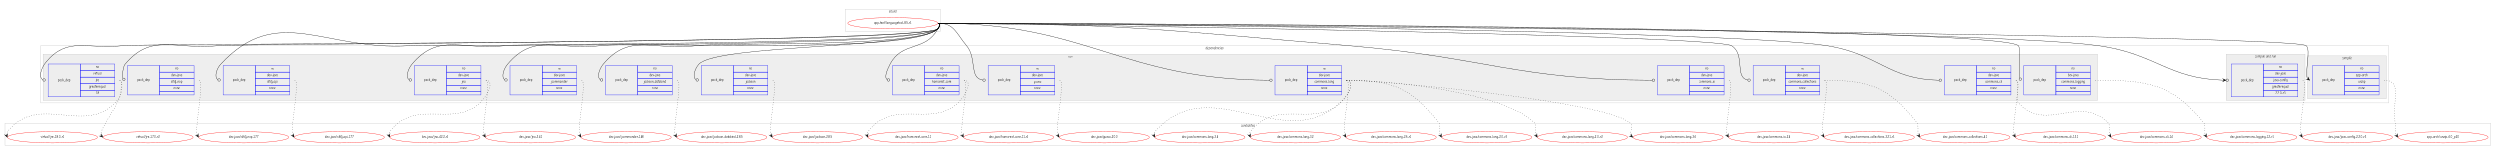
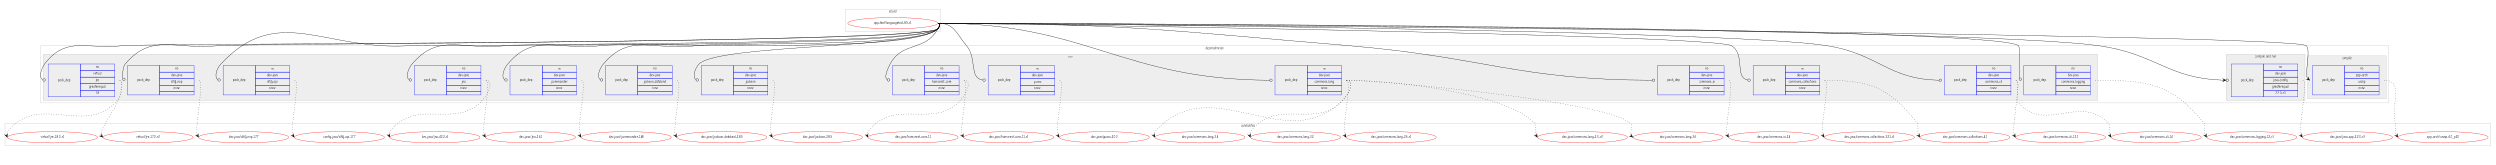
  digraph {
    compound=true
    concentrate=true
    fontname="Comic Neue"
    fontsize=10
    newrank=true
    rankdir=TB
    ranksep=1.5
    node [color=red fontname="Comic Neue" fontsize=10]
    edge [arrowhead=vee fontname="Comic Neue" headport=w style=dotted tailport=e weight=100]
    n1 [label="app-text/languagetool-8.5-r1" width=4]
    n2 [color=blue label=<<TABLE BORDER="0" CELLBORDER="1" CELLSPACING="0" CELLPADDING="4" WIDTH="220"><TR><TD ROWSPAN="6" CELLPADDING="30">pack_dep</TD></TR><TR><TD WIDTH="110">no</TD></TR><TR><TD>app-arch</TD></TR><TR><TD>unzip</TD></TR><TR><TD>none</TD></TR><TR><TD></TD></TR></TABLE>> shape=none]
    n3 [color=blue label=<<TABLE BORDER="0" CELLBORDER="1" CELLSPACING="0" CELLPADDING="4" WIDTH="220"><TR><TD ROWSPAN="6" CELLPADDING="30">pack_dep</TD></TR><TR><TD WIDTH="110">no</TD></TR><TR><TD>dev-java</TD></TR><TR><TD>java-config</TD></TR><TR><TD>greaterequal</TD></TR><TR><TD>2.2.0-r3</TD></TR></TABLE>> shape=none]
    n4 [color=blue label=<<TABLE BORDER="0" CELLBORDER="1" CELLSPACING="0" CELLPADDING="4" WIDTH="220"><TR><TD ROWSPAN="6" CELLPADDING="30">pack_dep</TD></TR><TR><TD WIDTH="110">no</TD></TR><TR><TD>dev-java</TD></TR><TR><TD>commons-logging</TD></TR><TR><TD>none</TD></TR><TR><TD></TD></TR></TABLE>> shape=none]
    n5 [color=blue label=<<TABLE BORDER="0" CELLBORDER="1" CELLSPACING="0" CELLPADDING="4" WIDTH="220"><TR><TD ROWSPAN="6" CELLPADDING="30">pack_dep</TD></TR><TR><TD WIDTH="110">no</TD></TR><TR><TD>dev-java</TD></TR><TR><TD>commons-cli</TD></TR><TR><TD>none</TD></TR><TR><TD></TD></TR></TABLE>> shape=none]
    n6 [color=blue label=<<TABLE BORDER="0" CELLBORDER="1" CELLSPACING="0" CELLPADDING="4" WIDTH="220"><TR><TD ROWSPAN="6" CELLPADDING="30">pack_dep</TD></TR><TR><TD WIDTH="110">no</TD></TR><TR><TD>dev-java</TD></TR><TR><TD>commons-collections</TD></TR><TR><TD>none</TD></TR><TR><TD></TD></TR></TABLE>> shape=none]
    n7 [color=blue label=<<TABLE BORDER="0" CELLBORDER="1" CELLSPACING="0" CELLPADDING="4" WIDTH="220"><TR><TD ROWSPAN="6" CELLPADDING="30">pack_dep</TD></TR><TR><TD WIDTH="110">no</TD></TR><TR><TD>dev-java</TD></TR><TR><TD>commons-io</TD></TR><TR><TD>none</TD></TR><TR><TD></TD></TR></TABLE>> shape=none]
    n8 [color=blue label=<<TABLE BORDER="0" CELLBORDER="1" CELLSPACING="0" CELLPADDING="4" WIDTH="220"><TR><TD ROWSPAN="6" CELLPADDING="30">pack_dep</TD></TR><TR><TD WIDTH="110">no</TD></TR><TR><TD>dev-java</TD></TR><TR><TD>commons-lang</TD></TR><TR><TD>none</TD></TR><TR><TD></TD></TR></TABLE>> shape=none]
    n9 [color=blue label=<<TABLE BORDER="0" CELLBORDER="1" CELLSPACING="0" CELLPADDING="4" WIDTH="220"><TR><TD ROWSPAN="6" CELLPADDING="30">pack_dep</TD></TR><TR><TD WIDTH="110">no</TD></TR><TR><TD>dev-java</TD></TR><TR><TD>guava</TD></TR><TR><TD>none</TD></TR><TR><TD></TD></TR></TABLE>> shape=none]
    n10 [color=blue label=<<TABLE BORDER="0" CELLBORDER="1" CELLSPACING="0" CELLPADDING="4" WIDTH="220"><TR><TD ROWSPAN="6" CELLPADDING="30">pack_dep</TD></TR><TR><TD WIDTH="110">no</TD></TR><TR><TD>dev-java</TD></TR><TR><TD>hamcrest-core</TD></TR><TR><TD>none</TD></TR><TR><TD></TD></TR></TABLE>> shape=none]
    n11 [color=blue label=<<TABLE BORDER="0" CELLBORDER="1" CELLSPACING="0" CELLPADDING="4" WIDTH="220"><TR><TD ROWSPAN="6" CELLPADDING="30">pack_dep</TD></TR><TR><TD WIDTH="110">no</TD></TR><TR><TD>dev-java</TD></TR><TR><TD>jackson</TD></TR><TR><TD>none</TD></TR><TR><TD></TD></TR></TABLE>> shape=none]
    n12 [color=blue label=<<TABLE BORDER="0" CELLBORDER="1" CELLSPACING="0" CELLPADDING="4" WIDTH="220"><TR><TD ROWSPAN="6" CELLPADDING="30">pack_dep</TD></TR><TR><TD WIDTH="110">no</TD></TR><TR><TD>dev-java</TD></TR><TR><TD>jackson-databind</TD></TR><TR><TD>none</TD></TR><TR><TD></TD></TR></TABLE>> shape=none]
    n13 [color=blue label=<<TABLE BORDER="0" CELLBORDER="1" CELLSPACING="0" CELLPADDING="4" WIDTH="220"><TR><TD ROWSPAN="6" CELLPADDING="30">pack_dep</TD></TR><TR><TD WIDTH="110">no</TD></TR><TR><TD>dev-java</TD></TR><TR><TD>jcommander</TD></TR><TR><TD>none</TD></TR><TR><TD></TD></TR></TABLE>> shape=none]
    n14 [color=blue label=<<TABLE BORDER="0" CELLBORDER="1" CELLSPACING="0" CELLPADDING="4" WIDTH="220"><TR><TD ROWSPAN="6" CELLPADDING="30">pack_dep</TD></TR><TR><TD WIDTH="110">no</TD></TR><TR><TD>dev-java</TD></TR><TR><TD>jna</TD></TR><TR><TD>none</TD></TR><TR><TD></TD></TR></TABLE>> shape=none]
    n15 [color=blue label=<<TABLE BORDER="0" CELLBORDER="1" CELLSPACING="0" CELLPADDING="4" WIDTH="220"><TR><TD ROWSPAN="6" CELLPADDING="30">pack_dep</TD></TR><TR><TD WIDTH="110">no</TD></TR><TR><TD>dev-java</TD></TR><TR><TD>slf4j-api</TD></TR><TR><TD>none</TD></TR><TR><TD></TD></TR></TABLE>> shape=none]
    n16 [color=blue label=<<TABLE BORDER="0" CELLBORDER="1" CELLSPACING="0" CELLPADDING="4" WIDTH="220"><TR><TD ROWSPAN="6" CELLPADDING="30">pack_dep</TD></TR><TR><TD WIDTH="110">no</TD></TR><TR><TD>dev-java</TD></TR><TR><TD>slf4j-nop</TD></TR><TR><TD>none</TD></TR><TR><TD></TD></TR></TABLE>> shape=none]
    n17 [color=blue label=<<TABLE BORDER="0" CELLBORDER="1" CELLSPACING="0" CELLPADDING="4" WIDTH="220"><TR><TD ROWSPAN="6" CELLPADDING="30">pack_dep</TD></TR><TR><TD WIDTH="110">no</TD></TR><TR><TD>virtual</TD></TR><TR><TD>jre</TD></TR><TR><TD>greaterequal</TD></TR><TR><TD>1.8</TD></TR></TABLE>> shape=none]
    n18 [label="app-arch/unzip-6.0_p20" width=4]
-   n19 [label="dev-java/java-config-2.2.0-r3" width=4]
+   n19 [label="dev-java/java-app-2.2.0-r3" width=4]
    n20 [label="dev-java/commons-cli-1.3.1" width=4]
    n21 [label="dev-java/commons-cli-1.4" width=4]
    n22 [label="dev-java/commons-collections-3.2.1-r1" width=4]
    n23 [label="dev-java/commons-collections-4.1" width=4]
    n24 [label="dev-java/commons-io-2.4" width=4]
    n25 [label="dev-java/commons-lang-2.0-r2" width=4]
-   n26 [label="dev-java/commons-lang-2.0-r3" width=4]
    n27 [label="dev-java/commons-lang-2.6-r1" width=4]
    n28 [label="dev-java/commons-lang-3.2" width=4]
    n29 [label="dev-java/commons-lang-3.4" width=4]
    n30 [label="dev-java/commons-lang-3.6" width=4]
    n31 [label="dev-java/commons-logging-1.2-r1" width=4]
    n32 [label="dev-java/guava-20.0" width=4]
    n33 [label="dev-java/hamcrest-core-1.1-r1" width=4]
    n34 [label="dev-java/hamcrest-core-1.1" width=4]
    n35 [label="dev-java/jackson-2.8.5" width=4]
    n36 [label="dev-java/jackson-databind-2.8.5" width=4]
    n37 [label="dev-java/jcommander-1.48" width=4]
    n38 [label="dev-java/jna-3.4.1" width=4]
    n39 [label="dev-java/jna-4.2.2-r1" width=4]
-   n40 [label="dev-java/slf4j-api-1.7.7" width=4]
+   n40 [label="config-java/slf4j-api-1.7.7" width=4]
    n41 [label="dev-java/slf4j-nop-1.7.7" width=4]
    n42 [label="virtual/jre-1.7.0-r2" width=4]
    n43 [label="virtual/jre-1.8.0-r1" width=4]
    subgraph cluster_1 {
      color=gray
      label=<<i>ebuild</i>>
      rank=same
      n1
    }
    subgraph cluster_2 {
      color=gray
      label=<<i>dependencies</i>>
      subgraph cluster_3 {
        color=gray
        fillcolor="#eeeeee"
        label=<<i>compile</i>>
        style=filled
        subgraph sub_4 {
          color=gray
          fillcolor="#eeeeee"
          label=<<i>compile</i>>
          style=filled
          n2
        }
      }
      subgraph cluster_5 {
        color=gray
        fillcolor="#eeeeee"
        label=<<i>compile and run</i>>
        style=filled
        subgraph sub_6 {
          color=gray
          fillcolor="#eeeeee"
          label=<<i>compile and run</i>>
          style=filled
          n3
        }
      }
      subgraph cluster_7 {
        color=gray
        fillcolor="#eeeeee"
        label=<<i>run</i>>
        style=filled
        subgraph sub_8 {
          color=gray
          fillcolor="#eeeeee"
          label=<<i>run</i>>
          style=filled
          n4
        }
        subgraph sub_9 {
          color=gray
          fillcolor="#eeeeee"
          label=<<i>run</i>>
          style=filled
          n5
        }
        subgraph sub_10 {
          color=gray
          fillcolor="#eeeeee"
          label=<<i>run</i>>
          style=filled
          n6
        }
        subgraph sub_11 {
          color=gray
          fillcolor="#eeeeee"
          label=<<i>run</i>>
          style=filled
          n7
        }
        subgraph sub_12 {
          color=gray
          fillcolor="#eeeeee"
          label=<<i>run</i>>
          style=filled
          n8
        }
        subgraph sub_13 {
          color=gray
          fillcolor="#eeeeee"
          label=<<i>run</i>>
          style=filled
          n9
        }
        subgraph sub_14 {
          color=gray
          fillcolor="#eeeeee"
          label=<<i>run</i>>
          style=filled
          n10
        }
        subgraph sub_15 {
          color=gray
          fillcolor="#eeeeee"
          label=<<i>run</i>>
          style=filled
          n11
        }
        subgraph sub_16 {
          color=gray
          fillcolor="#eeeeee"
          label=<<i>run</i>>
          style=filled
          n12
        }
        subgraph sub_17 {
          color=gray
          fillcolor="#eeeeee"
          label=<<i>run</i>>
          style=filled
          n13
        }
        subgraph sub_18 {
          color=gray
          fillcolor="#eeeeee"
          label=<<i>run</i>>
          style=filled
          n14
        }
        subgraph sub_19 {
          color=gray
          fillcolor="#eeeeee"
          label=<<i>run</i>>
          style=filled
          n15
        }
        subgraph sub_20 {
          color=gray
          fillcolor="#eeeeee"
          label=<<i>run</i>>
          style=filled
          n16
        }
        subgraph sub_21 {
          color=gray
          fillcolor="#eeeeee"
          label=<<i>run</i>>
          style=filled
          n17
        }
      }
    }
    subgraph cluster_22 {
      color=gray
      label=<<i>candidates</i>>
      rank=same
      subgraph sub_23 {
        color=black
        label=<<i>candidates</i>>
        nodesep=1
        rank=same
        n18
      }
      subgraph sub_24 {
        color=black
        label=<<i>candidates</i>>
        nodesep=1
        rank=same
        n19
      }
      subgraph sub_25 {
        color=black
        label=<<i>candidates</i>>
        nodesep=1
        rank=same
        n20
        n21
      }
      subgraph sub_26 {
        color=black
        label=<<i>candidates</i>>
        nodesep=1
        rank=same
        n22
        n23
      }
      subgraph sub_27 {
        color=black
        label=<<i>candidates</i>>
        nodesep=1
        rank=same
        n24
      }
      subgraph sub_28 {
        color=black
        label=<<i>candidates</i>>
        nodesep=1
        rank=same
        n25
-       n26
        n27
        n28
        n29
        n30
      }
      subgraph sub_29 {
        color=black
        label=<<i>candidates</i>>
        nodesep=1
        rank=same
        n31
      }
      subgraph sub_30 {
        color=black
        label=<<i>candidates</i>>
        nodesep=1
        rank=same
        n32
      }
      subgraph sub_31 {
        color=black
        label=<<i>candidates</i>>
        nodesep=1
        rank=same
        n33
        n34
      }
      subgraph sub_32 {
        color=black
        label=<<i>candidates</i>>
        nodesep=1
        rank=same
        n35
      }
      subgraph sub_33 {
        color=black
        label=<<i>candidates</i>>
        nodesep=1
        rank=same
        n36
      }
      subgraph sub_34 {
        color=black
        label=<<i>candidates</i>>
        nodesep=1
        rank=same
        n37
      }
      subgraph sub_35 {
        color=black
        label=<<i>candidates</i>>
        nodesep=1
        rank=same
        n38
        n39
      }
      subgraph sub_36 {
        color=black
        label=<<i>candidates</i>>
        nodesep=1
        rank=same
        n40
      }
      subgraph sub_37 {
        color=black
        label=<<i>candidates</i>>
        nodesep=1
        rank=same
        n41
      }
      subgraph sub_38 {
        color=black
        label=<<i>candidates</i>>
        nodesep=1
        rank=same
        n42
        n43
      }
    }
    n1 -> n2 [style=solid weight=20]
    n1 -> n3 [arrowhead=odotvee style=solid weight=20]
    n1 -> n4 [arrowhead=odot style=solid weight=20]
    n1 -> n5 [arrowhead=odot style=solid weight=20]
    n1 -> n6 [arrowhead=odot style=solid weight=20]
    n1 -> n7 [arrowhead=odot style=solid weight=20]
    n1 -> n8 [arrowhead=odot style=solid weight=20]
    n1 -> n9 [arrowhead=odot style=solid weight=20]
    n1 -> n10 [arrowhead=odot style=solid weight=20]
    n1 -> n11 [arrowhead=odot style=solid weight=20]
    n1 -> n12 [arrowhead=odot style=solid weight=20]
    n1 -> n13 [arrowhead=odot style=solid weight=20]
    n1 -> n14 [arrowhead=odot style=solid weight=20]
    n1 -> n15 [arrowhead=odot style=solid weight=20]
    n1 -> n16 [arrowhead=odot style=solid weight=20]
    n1 -> n17 [arrowhead=odot style=solid weight=20]
    n2 -> n18
    n3 -> n19
    n4 -> n31
    n5 -> n20
    n5 -> n21
    n6 -> n22
    n6 -> n23
    n7 -> n24
    n8 -> n25
-   n8 -> n26
    n8 -> n27
    n8 -> n28
    n8 -> n29
    n8 -> n30
    n9 -> n32
    n10 -> n33
    n10 -> n34
    n11 -> n35
    n12 -> n36
    n13 -> n37
    n14 -> n38
    n14 -> n39
    n15 -> n40
    n16 -> n41
    n17 -> n42
    n17 -> n43
  }
